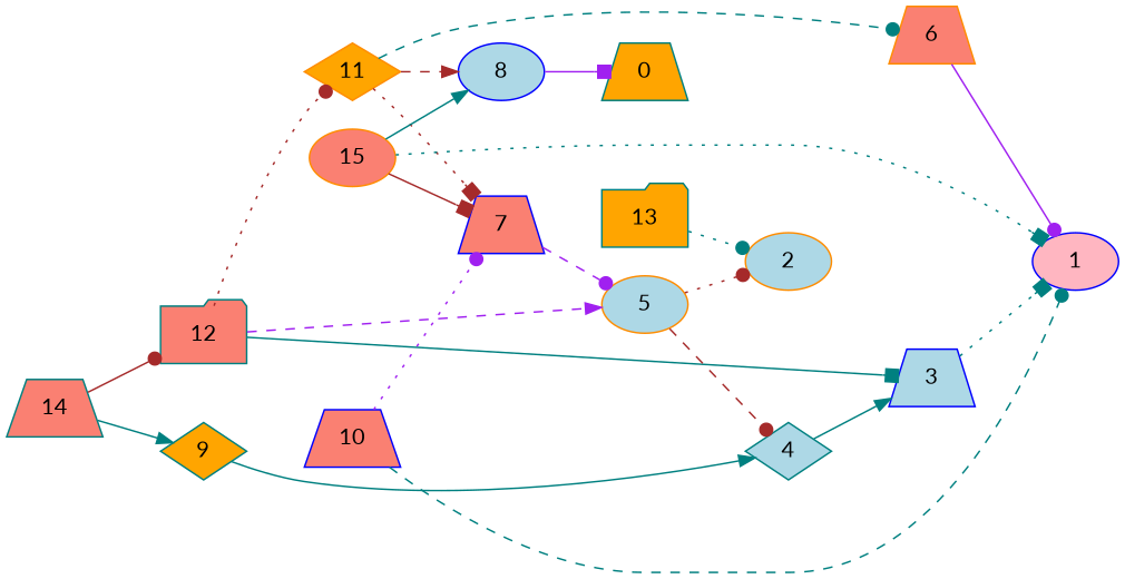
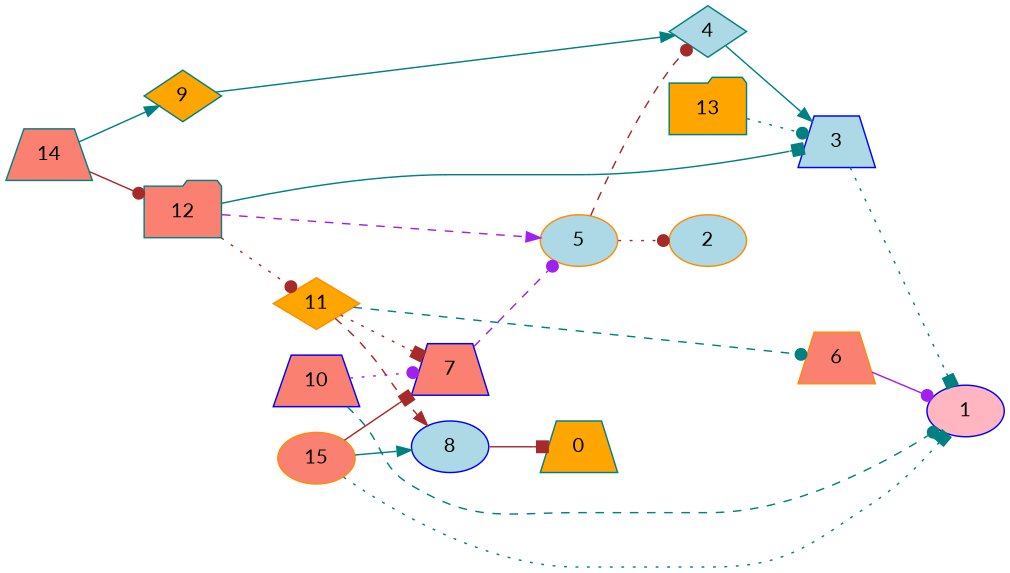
  digraph {
    fontname=Lato
    rankdir=LR
    node [Weight=76 color=teal fillcolor=salmon fontname=Lato shape=trapezium style=filled]
    edge [Weight=4 arrowhead=dot color=teal fontname=Lato style=solid]
    14
    12 [Weight=22 shape=folder]
    9 [Weight=86 fillcolor=orange shape=diamond]
    11 [Weight=54 color=darkorange fillcolor=orange shape=diamond]
    5 [Weight=108 color=darkorange fillcolor=lightblue shape=ellipse]
    3 [Weight=65 color=blue fillcolor=lightblue]
    4 [Weight=97 fillcolor=lightblue shape=diamond]
    7 [color=blue]
    8 [color=blue fillcolor=lightblue shape=ellipse]
    6 [Weight=108 color=darkorange]
    2 [Weight=32 color=darkorange fillcolor=lightblue shape=ellipse]
    1 [Weight=22 color=blue fillcolor=lightpink shape=ellipse]
    15 [color=darkorange shape=ellipse]
    0 [Weight=32 fillcolor=orange]
    10 [Weight=32 color=blue]
    13 [Weight=108 fillcolor=orange shape=folder]
    14 -> 12 [Weight=2 color=brown]
    14 -> 9 [Weight=10 arrowhead=normal]
    12 -> 11 [Weight=3 color=brown style=dotted]
    12 -> 5 [arrowhead=normal color=purple style=dashed]
    12 -> 3 [Weight=3 arrowhead=box]
    9 -> 4 [Weight=9 arrowhead=normal]
    11 -> 7 [Weight=10 arrowhead=box color=brown style=dotted]
    11 -> 8 [Weight=2 arrowhead=normal color=brown style=dashed]
    11 -> 6 [Weight=5 style=dashed]
    5 -> 4 [color=brown style=dashed]
    5 -> 2 [Weight=3 color=brown style=dotted]
    3 -> 1 [Weight=9 arrowhead=box style=dotted]
    4 -> 3 [Weight=2 arrowhead=normal]
    7 -> 5 [color=purple style=dashed]
-   8 -> 0 [Weight=7 arrowhead=box color=purple]
+   8 -> 0 [Weight=7 arrowhead=box color=brown]
    6 -> 1 [Weight=7 color=purple]
    15 -> 7 [arrowhead=box color=brown]
    15 -> 8 [Weight=3 arrowhead=normal]
    15 -> 1 [Weight=2 arrowhead=box style=dotted]
    10 -> 7 [Weight=5 color=purple style=dotted]
    10 -> 1 [Weight=5 style=dashed]
-   13 -> 2 [style=dotted]
+   13 -> 3 [style=dotted]
  }
